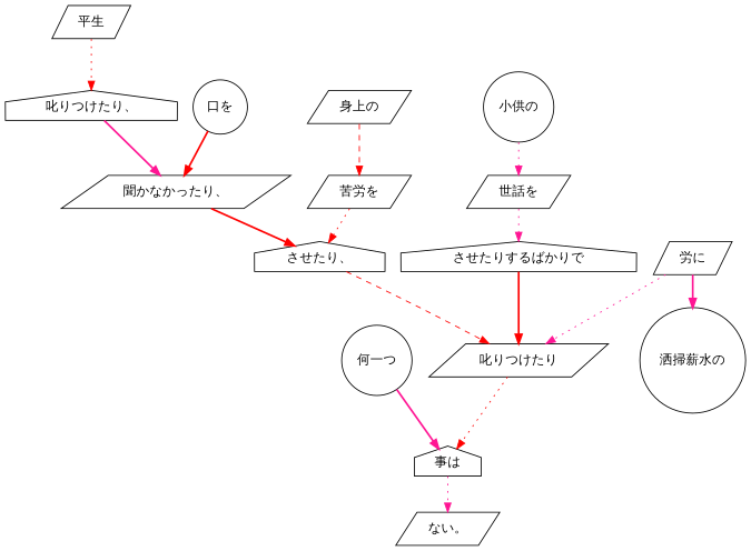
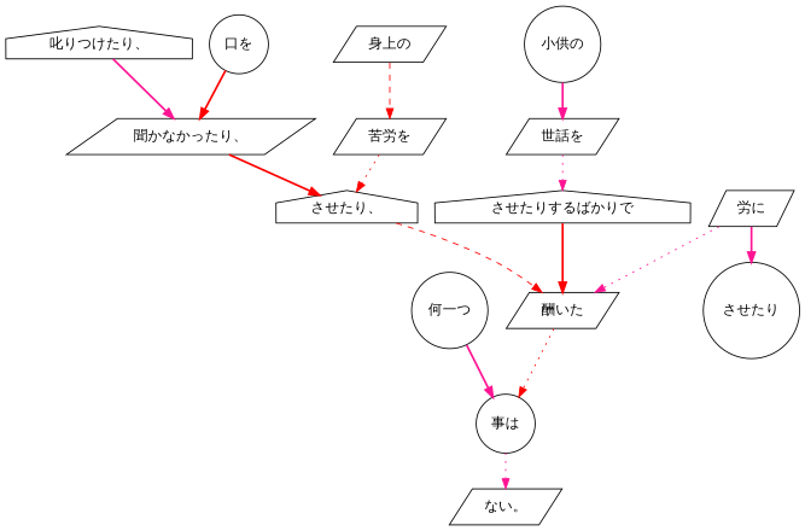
  digraph {
    node [shape=parallelogram]
    edge [color=red style=dotted]
-   n1 [label="平生"]
    n2 [label="叱りつけたり、" shape=house]
    n3 [label="聞かなかったり、"]
    n4 [label="させたり、" shape=house]
    n5 [label="口を" shape=circle]
-   n6 [label="叱りつけたり"]
+   n6 [label="酬いた"]
    n7 [label="身上の"]
    n8 [label="苦労を"]
-   n9 [label="事は" shape=house]
+   n9 [label="事は" shape=circle]
    n10 [label="小供の" shape=circle]
    n11 [label="世話を"]
    n12 [label="させたりするばかりで" shape=house]
    n13 [label="何一つ" shape=circle]
-   n14 [label="洒掃薪水の" shape=circle]
+   n14 [label="させたり" shape=circle]
    n15 [label="労に"]
    n16 [label="ない。"]
-   n1 -> n2
    n2 -> n3 [color=deeppink style=bold]
    n3 -> n4 [style=bold]
    n4 -> n6 [style=dashed]
    n5 -> n3 [style=bold]
    n6 -> n9
    n7 -> n8 [style=dashed]
    n8 -> n4
    n9 -> n16 [color=deeppink]
-   n10 -> n11 [color=deeppink]
+   n10 -> n11 [color=deeppink style=bold]
    n11 -> n12 [color=deeppink]
    n12 -> n6 [style=bold]
    n13 -> n9 [color=deeppink style=bold]
    n15 -> n6 [color=deeppink]
    n15 -> n14 [color=deeppink style=bold]
  }
